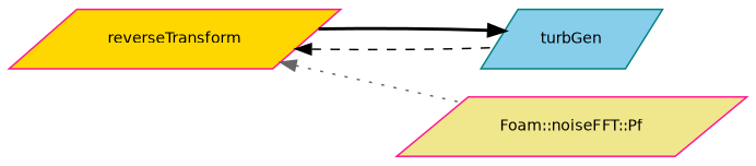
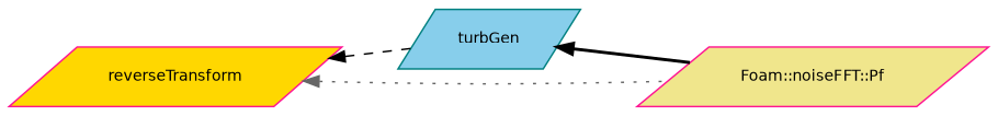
  digraph {
    rankdir=LR
    node [color=deeppink fontname=Helvetica fontsize=10 shape=parallelogram style=filled]
    edge [color=black dir=back fontname=Helvetica fontsize=10 labelfontname=Helvetica labelfontsize=10]
    n1 [fillcolor=gold fontcolor=black height=0.2 label=reverseTransform width=0.4]
    n2 [color=teal fillcolor=skyblue height=0.2 label=turbGen width=0.4]
    n3 [fillcolor=khaki height=0.2 label="Foam::noiseFFT::Pf" width=0.4]
    n1 -> n2 [style=dashed]
    n1 -> n3 [color=gray40 style=dotted]
-   n2 -> n1 [style=bold]
+   n2 -> n3 [style=bold]
  }
